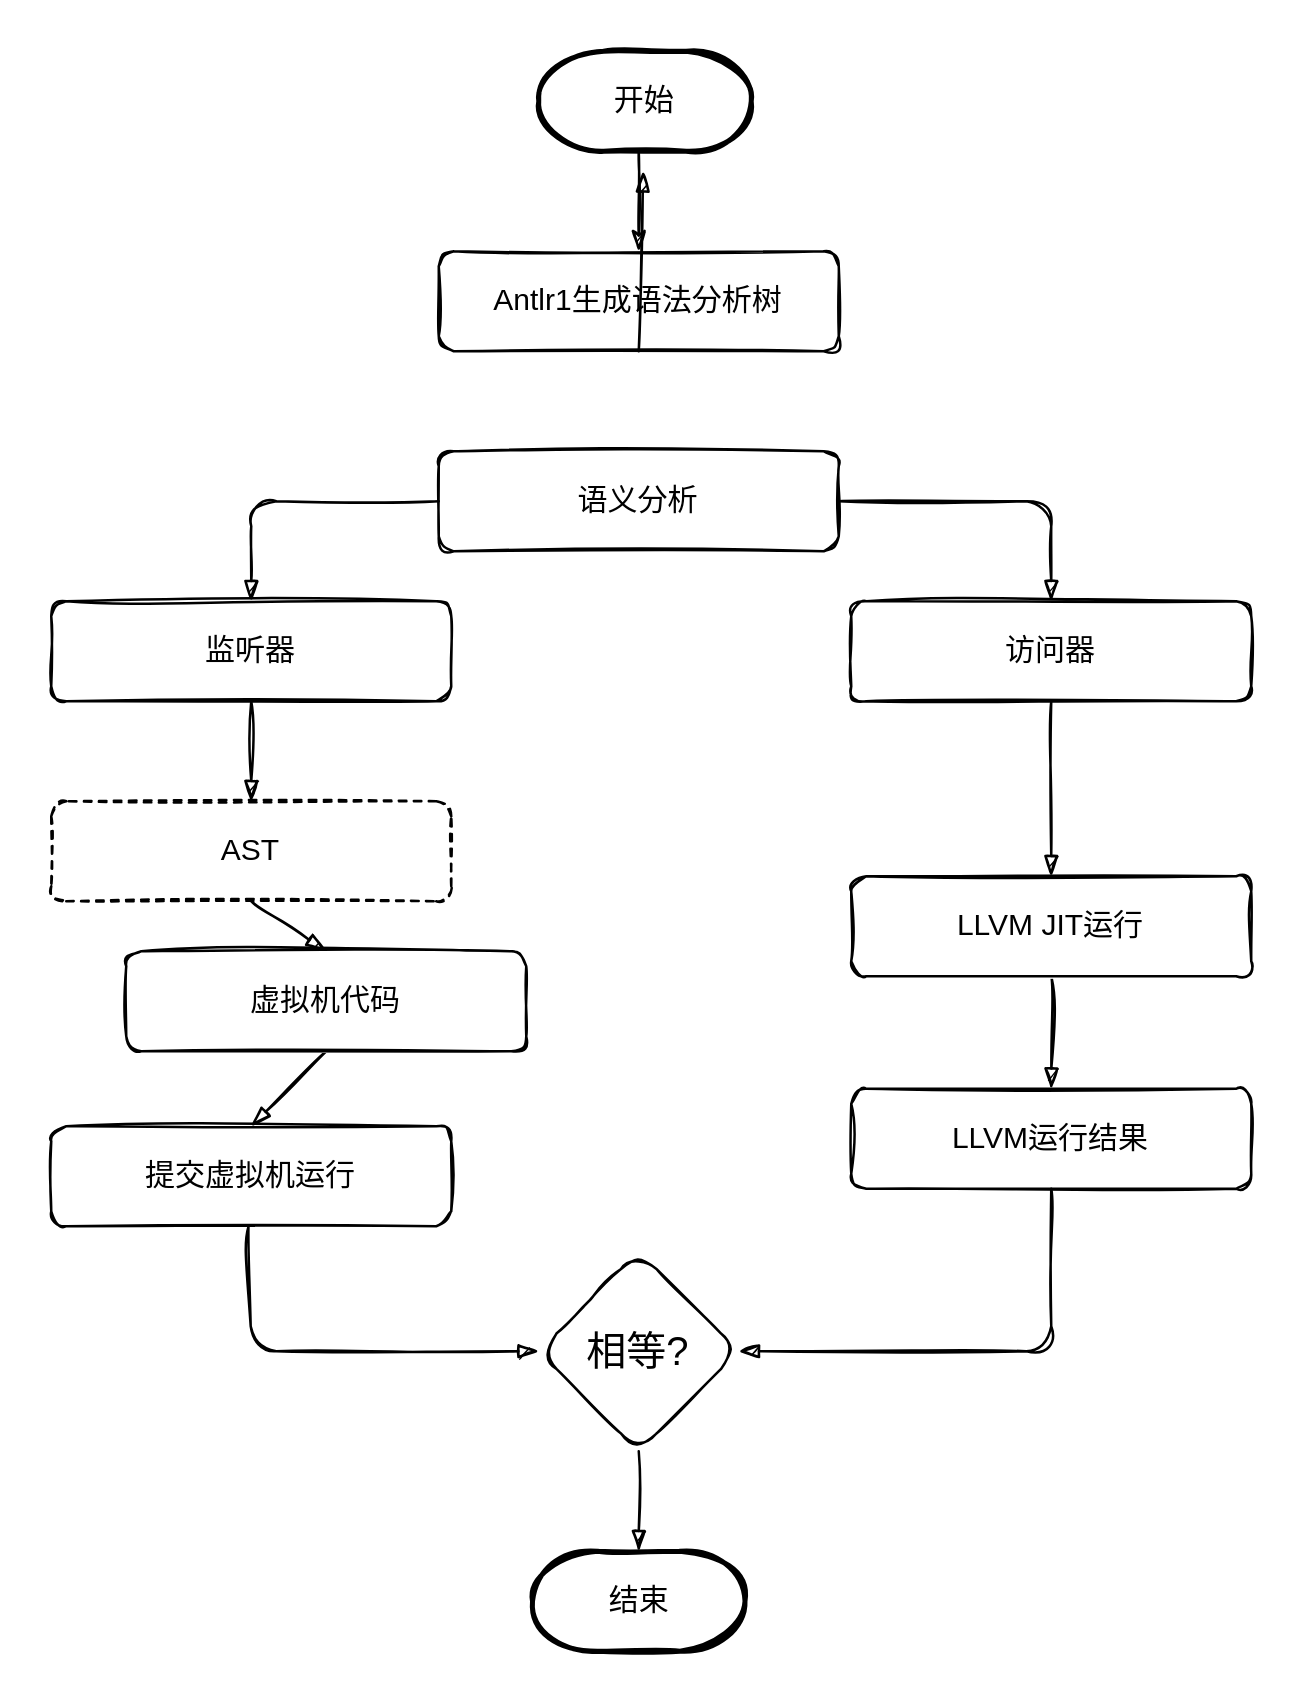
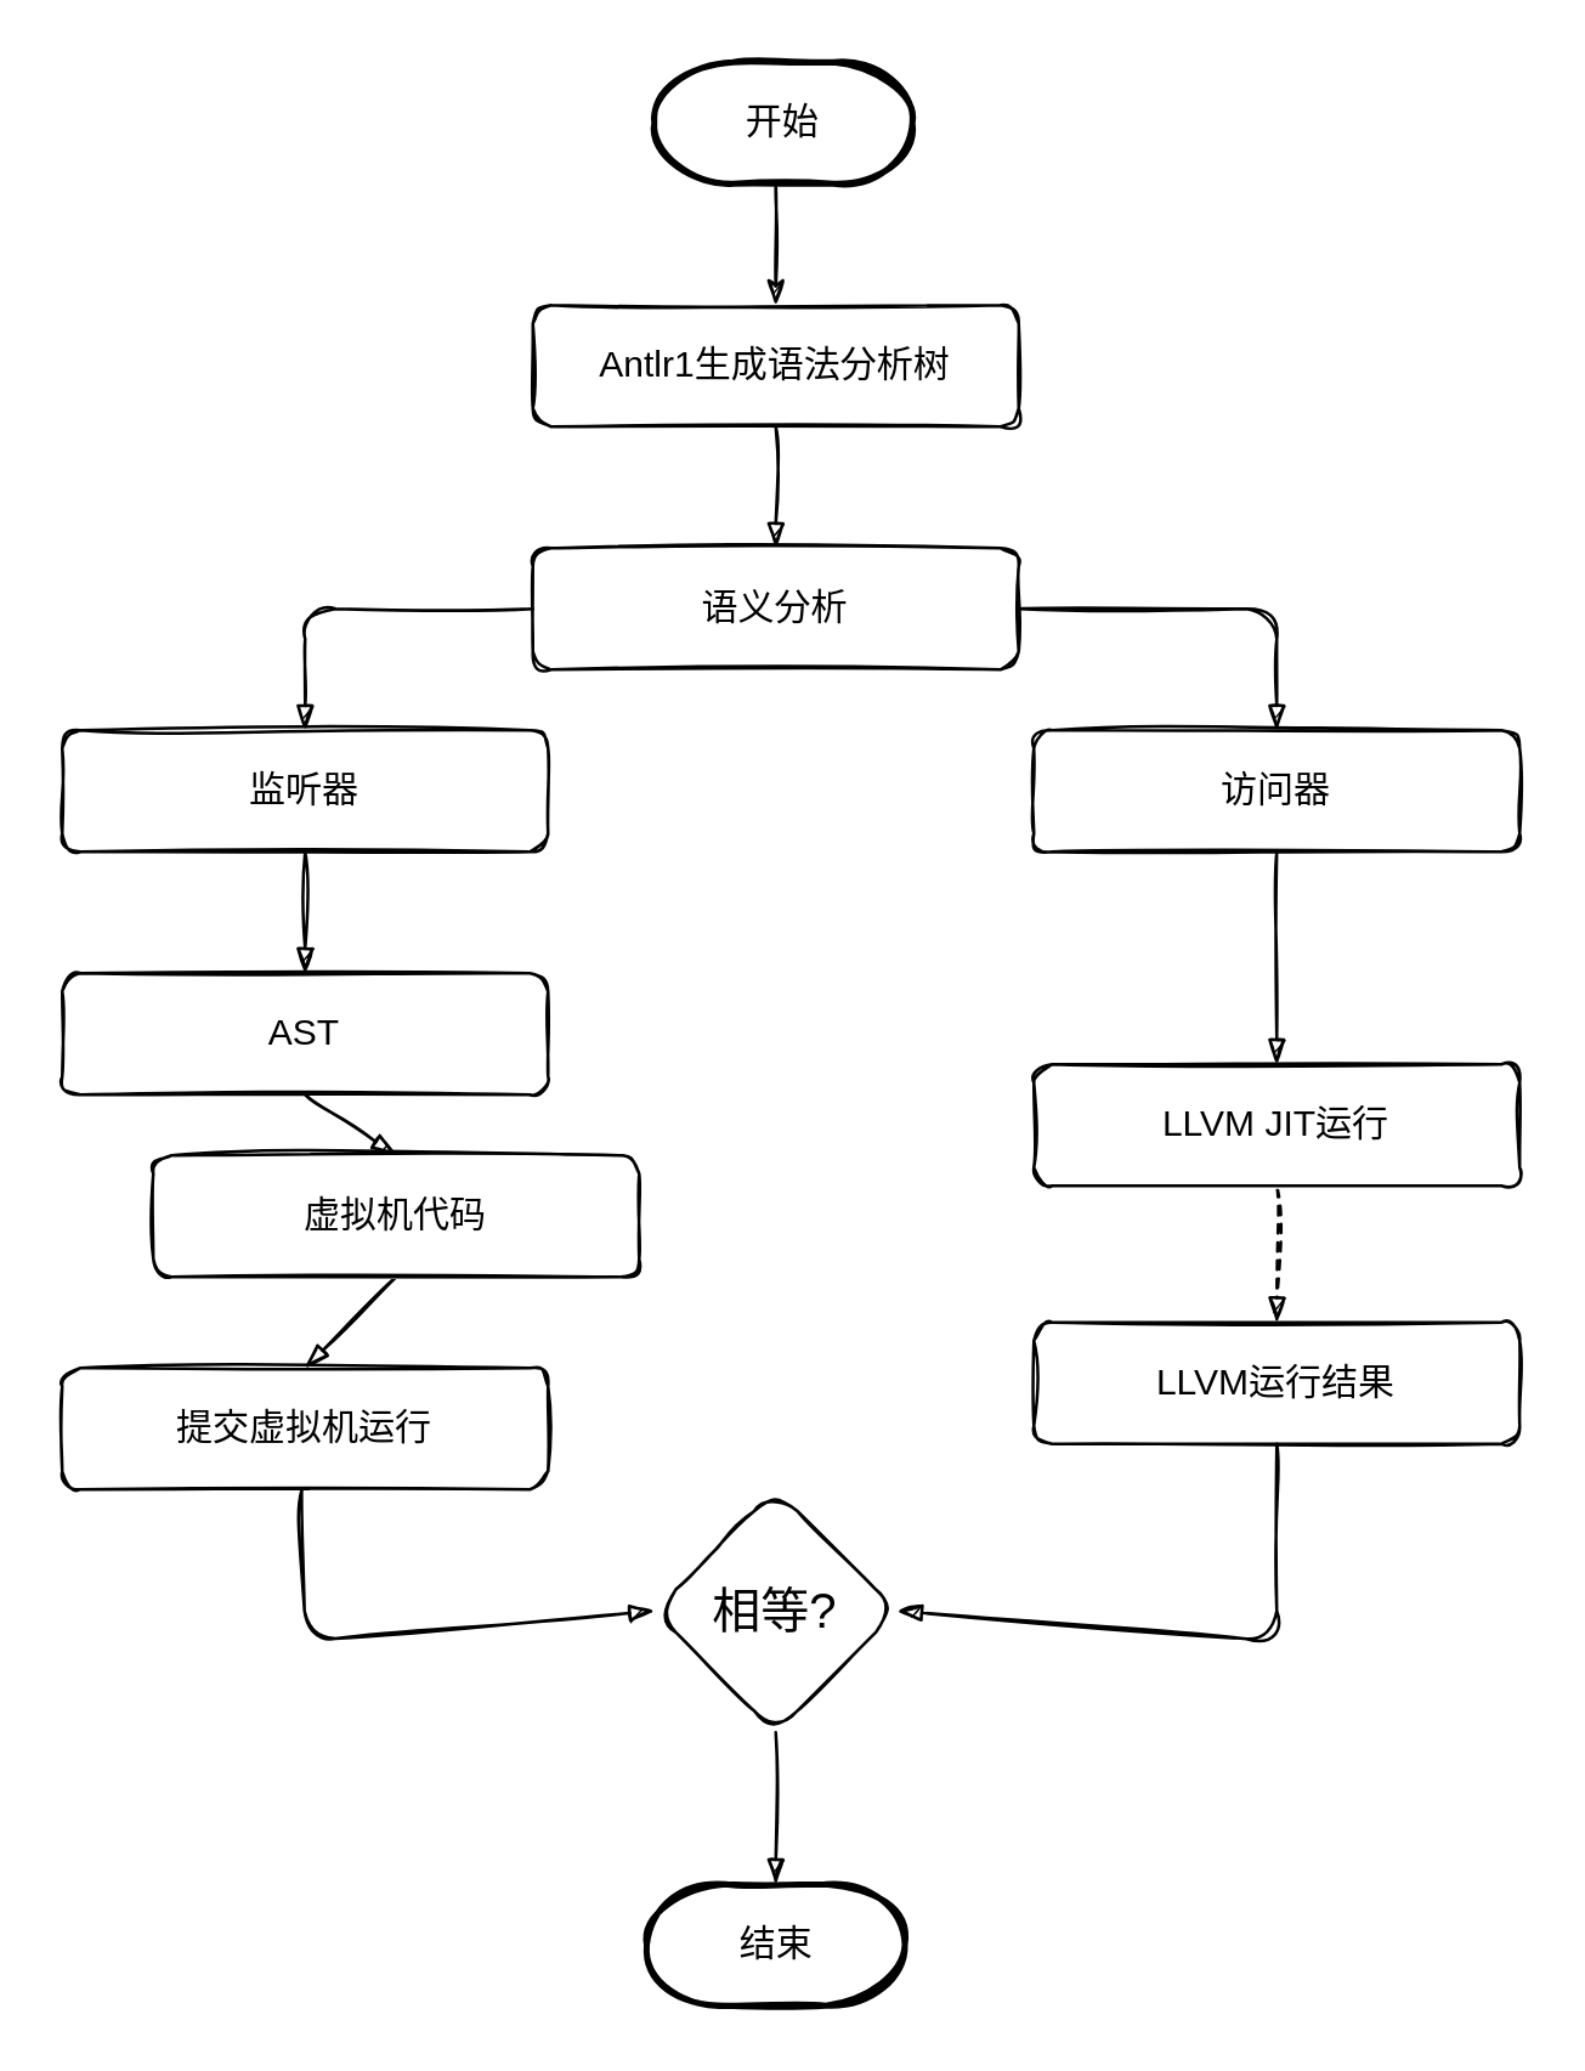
  <mxCell id="0" />
  <mxCell id="1" parent="0" />
  <mxCell id="2" style="edgeStyle=none;rounded=1;jumpStyle=arc;orthogonalLoop=1;jettySize=auto;html=1;entryX=1;entryY=0.5;entryDx=0;entryDy=0;fontSize=12;endArrow=blockThin;endFill=1;sourcePerimeterSpacing=8;targetPerimeterSpacing=8;exitX=0.5;exitY=1;exitDx=0;exitDy=0;sketch=1;" parent="1" source="8" target="7" edge="1"><mxGeometry relative="1" as="geometry"><Array as="points"><mxPoint x="420" y="540" /></Array></mxGeometry></mxCell>
  <mxCell id="3" style="edgeStyle=none;rounded=1;orthogonalLoop=1;jettySize=auto;html=1;entryX=0.5;entryY=0;entryDx=0;entryDy=0;fontSize=12;endArrow=blockThin;endFill=1;sourcePerimeterSpacing=8;targetPerimeterSpacing=8;exitX=0;exitY=0.5;exitDx=0;exitDy=0;jumpStyle=arc;sketch=1;" parent="1" source="23" target="15" edge="1"><mxGeometry relative="1" as="geometry"><mxPoint x="180" y="200" as="sourcePoint" /><Array as="points"><mxPoint x="100" y="200" /></Array></mxGeometry></mxCell>
  <mxCell id="4" style="edgeStyle=none;rounded=1;orthogonalLoop=1;jettySize=auto;html=1;entryX=0.5;entryY=0;entryDx=0;entryDy=0;fontSize=12;endArrow=blockThin;endFill=1;sourcePerimeterSpacing=8;targetPerimeterSpacing=8;exitX=1;exitY=0.5;exitDx=0;exitDy=0;sketch=1;" parent="1" source="23" target="9" edge="1"><mxGeometry relative="1" as="geometry"><Array as="points"><mxPoint x="420" y="200" /></Array></mxGeometry></mxCell>
  <mxCell id="5" value="" style="edgeStyle=none;rounded=1;jumpStyle=arc;orthogonalLoop=1;jettySize=auto;html=1;fontSize=12;endArrow=blockThin;endFill=1;sourcePerimeterSpacing=8;targetPerimeterSpacing=8;entryX=0;entryY=0.5;entryDx=0;entryDy=0;exitX=0.493;exitY=1.003;exitDx=0;exitDy=0;exitPerimeter=0;sketch=1;" parent="1" source="13" target="7" edge="1"><mxGeometry relative="1" as="geometry"><Array as="points"><mxPoint x="100" y="540" /></Array></mxGeometry></mxCell>
  <mxCell id="6" style="edgeStyle=none;rounded=1;jumpStyle=arc;orthogonalLoop=1;jettySize=auto;html=1;entryX=0.5;entryY=0;entryDx=0;entryDy=0;fontSize=12;endArrow=blockThin;endFill=1;sourcePerimeterSpacing=8;targetPerimeterSpacing=8;exitX=0.5;exitY=1;exitDx=0;exitDy=0;sketch=1;" parent="1" source="7" edge="1"><mxGeometry relative="1" as="geometry"><mxPoint x="255" y="620" as="targetPoint" /></mxGeometry></mxCell>
- <mxCell id="7" value="相等?" style="rhombus;whiteSpace=wrap;html=1;hachureGap=4;fontSize=16;sketch=1;rounded=1;" parent="1" vertex="1"><mxGeometry x="215" y="500" width="80" height="80" as="geometry" /></mxCell>
+ <mxCell id="7" value="相等?" style="rhombus;whiteSpace=wrap;html=1;hachureGap=4;fontSize=16;sketch=1;rounded=1;" parent="1" vertex="1"><mxGeometry x="215" y="490" width="80" height="80" as="geometry" /></mxCell>
  <mxCell id="8" value="LLVM运行结果" style="rounded=1;whiteSpace=wrap;html=1;hachureGap=4;container=0;sketch=1;" parent="1" vertex="1"><mxGeometry x="340" y="435" width="160" height="40" as="geometry" /></mxCell>
  <mxCell id="9" value="访问器" style="rounded=1;whiteSpace=wrap;html=1;hachureGap=4;container=0;sketch=1;" parent="1" vertex="1"><mxGeometry x="340" y="240" width="160" height="40" as="geometry" /></mxCell>
- <mxCell id="10" style="edgeStyle=none;rounded=1;jumpStyle=arc;orthogonalLoop=1;jettySize=auto;html=1;entryX=0.5;entryY=0;entryDx=0;entryDy=0;fontSize=12;endArrow=blockThin;endFill=1;sourcePerimeterSpacing=8;targetPerimeterSpacing=8;exitX=0.501;exitY=1.018;exitDx=0;exitDy=0;exitPerimeter=0;sketch=1;" parent="1" source="11" target="8" edge="1"><mxGeometry relative="1" as="geometry" /></mxCell>
+ <mxCell id="10" style="edgeStyle=none;rounded=1;jumpStyle=arc;orthogonalLoop=1;jettySize=auto;html=1;entryX=0.5;entryY=0;entryDx=0;entryDy=0;fontSize=12;endArrow=blockThin;endFill=1;sourcePerimeterSpacing=8;targetPerimeterSpacing=8;exitX=0.501;exitY=1.018;exitDx=0;exitDy=0;exitPerimeter=0;sketch=1;dashed=1;" parent="1" source="11" target="8" edge="1"><mxGeometry relative="1" as="geometry" /></mxCell>
  <mxCell id="11" value="LLVM JIT运行" style="rounded=1;whiteSpace=wrap;html=1;hachureGap=4;container=0;sketch=1;" parent="1" vertex="1"><mxGeometry x="340" y="350" width="160" height="40" as="geometry" /></mxCell>
  <mxCell id="12" style="edgeStyle=none;rounded=1;jumpStyle=arc;orthogonalLoop=1;jettySize=auto;html=1;entryX=0.5;entryY=0;entryDx=0;entryDy=0;fontSize=12;endArrow=blockThin;endFill=1;sourcePerimeterSpacing=8;targetPerimeterSpacing=8;exitX=0.5;exitY=1;exitDx=0;exitDy=0;sketch=1;" parent="1" source="9" target="11" edge="1"><mxGeometry relative="1" as="geometry" /></mxCell>
  <mxCell id="13" value="提交虚拟机运行" style="rounded=1;whiteSpace=wrap;html=1;hachureGap=4;sketch=1;" parent="1" vertex="1"><mxGeometry x="20" y="450" width="160" height="40" as="geometry" /></mxCell>
  <mxCell id="14" style="edgeStyle=none;rounded=1;jumpStyle=arc;orthogonalLoop=1;jettySize=auto;html=1;entryX=0.5;entryY=0;entryDx=0;entryDy=0;fontSize=12;endArrow=blockThin;endFill=1;sourcePerimeterSpacing=8;targetPerimeterSpacing=8;exitX=0.5;exitY=1;exitDx=0;exitDy=0;sketch=1;" parent="1" source="18" target="13" edge="1"><mxGeometry relative="1" as="geometry" /></mxCell>
  <mxCell id="15" value="监听器" style="rounded=1;whiteSpace=wrap;html=1;hachureGap=4;sketch=1;" parent="1" vertex="1"><mxGeometry x="20" y="240" width="160" height="40" as="geometry" /></mxCell>
- <mxCell id="16" value="AST" style="rounded=1;whiteSpace=wrap;html=1;hachureGap=4;flipV=1;sketch=1;dashed=1;" parent="1" vertex="1"><mxGeometry x="20" y="320" width="160" height="40" as="geometry" /></mxCell>
+ <mxCell id="16" value="AST" style="rounded=1;whiteSpace=wrap;html=1;hachureGap=4;flipV=1;sketch=1;" parent="1" vertex="1"><mxGeometry x="20" y="320" width="160" height="40" as="geometry" /></mxCell>
  <mxCell id="17" value="" style="edgeStyle=none;rounded=1;jumpStyle=arc;orthogonalLoop=1;jettySize=auto;html=1;fontSize=12;endArrow=blockThin;endFill=1;sourcePerimeterSpacing=8;targetPerimeterSpacing=8;entryX=0.5;entryY=0;entryDx=0;entryDy=0;exitX=0.5;exitY=1;exitDx=0;exitDy=0;sketch=1;" parent="1" source="15" target="16" edge="1"><mxGeometry relative="1" as="geometry" /></mxCell>
  <mxCell id="18" value="虚拟机代码" style="rounded=1;whiteSpace=wrap;html=1;hachureGap=4;sketch=1;" parent="1" vertex="1"><mxGeometry x="50" y="380" width="160" height="40" as="geometry" /></mxCell>
  <mxCell id="19" style="edgeStyle=none;rounded=1;jumpStyle=arc;orthogonalLoop=1;jettySize=auto;html=1;entryX=0.5;entryY=0;entryDx=0;entryDy=0;fontSize=12;endArrow=blockThin;endFill=1;sourcePerimeterSpacing=8;targetPerimeterSpacing=8;exitX=0.5;exitY=1;exitDx=0;exitDy=0;sketch=1;" parent="1" source="16" target="18" edge="1"><mxGeometry relative="1" as="geometry" /></mxCell>
  <mxCell id="20" value="开始" style="strokeWidth=2;html=1;shape=mxgraph.flowchart.terminator;whiteSpace=wrap;sketch=1;rounded=1;" vertex="1" parent="1"><mxGeometry x="215" y="20" width="85" height="40" as="geometry" /></mxCell>
  <mxCell id="21" value="Antlr1生成语法分析树" style="rounded=1;whiteSpace=wrap;html=1;hachureGap=4;sketch=1;" parent="1" vertex="1"><mxGeometry x="175" y="100" width="160" height="40" as="geometry" /></mxCell>
  <mxCell id="22" style="edgeStyle=none;rounded=1;orthogonalLoop=1;jettySize=auto;html=1;fontSize=12;endArrow=classicThin;sourcePerimeterSpacing=8;targetPerimeterSpacing=8;entryX=0.5;entryY=0;entryDx=0;entryDy=0;exitX=0.5;exitY=1;exitDx=0;exitDy=0;sketch=1;endFill=1;" parent="1" target="21" edge="1"><mxGeometry relative="1" as="geometry"><mxPoint x="255" y="60" as="sourcePoint" /></mxGeometry></mxCell>
  <mxCell id="23" value="语义分析" style="rounded=1;whiteSpace=wrap;html=1;hachureGap=4;sketch=1;" parent="1" vertex="1"><mxGeometry x="175" y="180" width="160" height="40" as="geometry" /></mxCell>
- <mxCell id="24" style="edgeStyle=none;rounded=1;orthogonalLoop=1;jettySize=auto;html=1;fontSize=12;endArrow=blockThin;sourcePerimeterSpacing=8;targetPerimeterSpacing=8;exitX=0.5;exitY=1;exitDx=0;exitDy=0;endFill=1;sketch=1;" parent="1" source="21" target="20" edge="1"><mxGeometry relative="1" as="geometry" /></mxCell>
+ <mxCell id="24" style="edgeStyle=none;rounded=1;orthogonalLoop=1;jettySize=auto;html=1;entryX=0.5;entryY=0;entryDx=0;entryDy=0;fontSize=12;endArrow=blockThin;sourcePerimeterSpacing=8;targetPerimeterSpacing=8;exitX=0.5;exitY=1;exitDx=0;exitDy=0;endFill=1;sketch=1;" parent="1" source="21" target="23" edge="1"><mxGeometry relative="1" as="geometry" /></mxCell>
  <mxCell id="25" value="结束" style="strokeWidth=2;html=1;shape=mxgraph.flowchart.terminator;whiteSpace=wrap;sketch=1;rounded=1;" vertex="1" parent="1"><mxGeometry x="212.5" y="620" width="85" height="40" as="geometry" /></mxCell>
